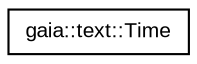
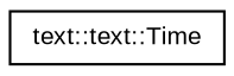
  digraph {
    rankdir=LR
    fontname="Liberation Sans"
-   n1 [color=black fillcolor=white fontname="Liberation Sans" fontsize=10 height=0.2 label="gaia::text::Time" shape=record style=filled width=0.4]
+   n1 [color=black fillcolor=white fontname="Liberation Sans" fontsize=10 height=0.2 label="text::text::Time" shape=record style=filled width=0.4]
  }
